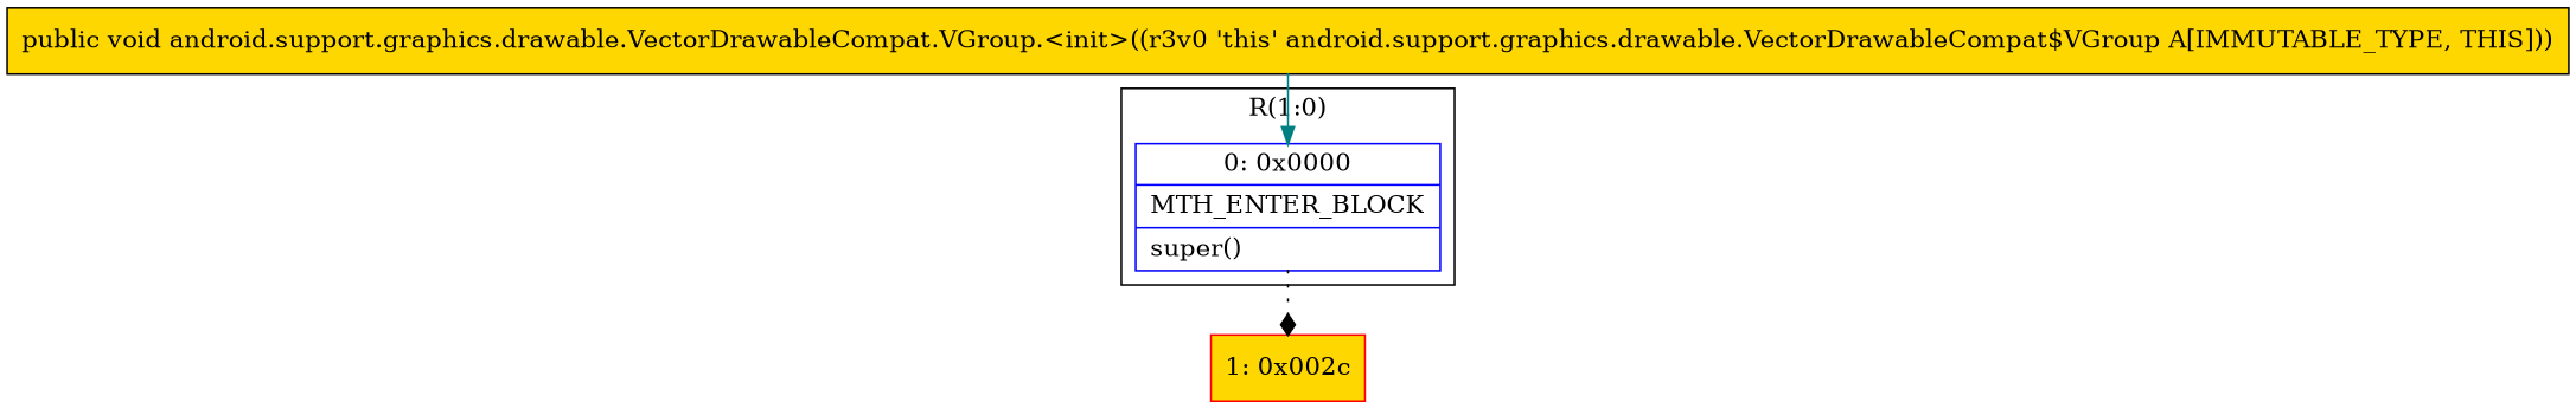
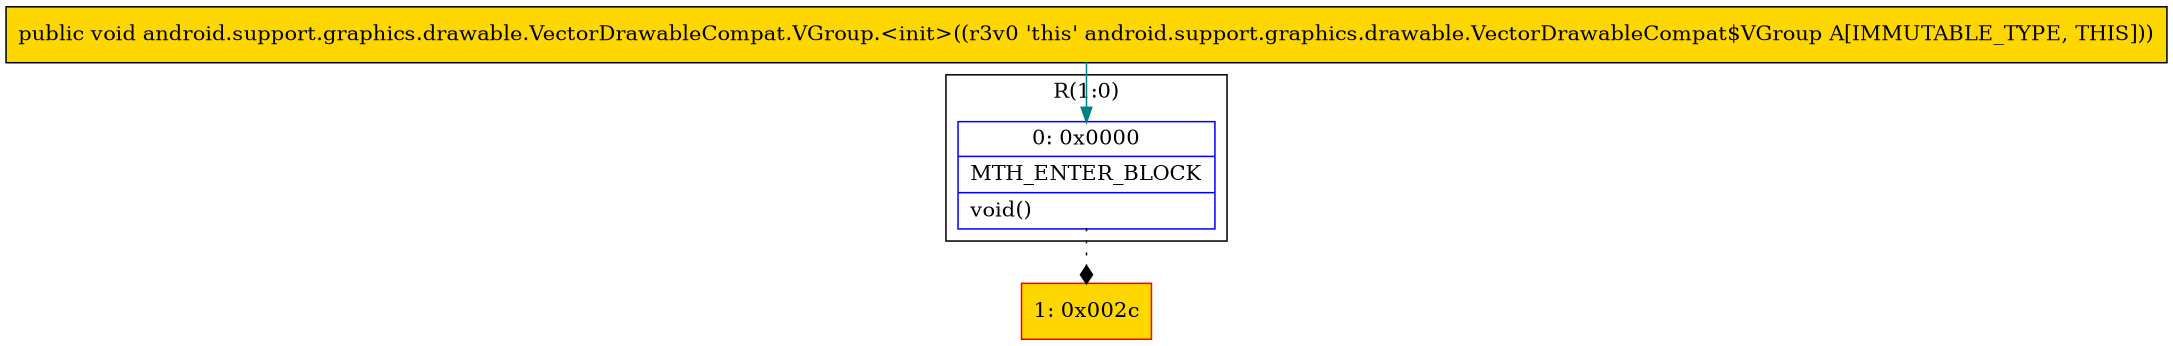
  digraph {
    node [shape=record style=filled fillcolor=gold]
-   n1 [color=blue label="{0\:\ 0x0000|MTH_ENTER_BLOCK\l|super()\l}" fillcolor=white]
+   n1 [color=blue label="{0\:\ 0x0000|MTH_ENTER_BLOCK\l|void()\l}" fillcolor=white]
    n2 [color=red label="{1\:\ 0x002c}"]
    n3 [label="{public void android.support.graphics.drawable.VectorDrawableCompat.VGroup.\<init\>((r3v0 'this' android.support.graphics.drawable.VectorDrawableCompat$VGroup A[IMMUTABLE_TYPE, THIS])) }"]
    subgraph cluster_1 {
      label="R(1:0)"
      n1
    }
    n1 -> n2 [color=black style=dotted arrowhead=diamond]
    n3 -> n1 [color=teal style=solid arrowhead=normal]
  }
